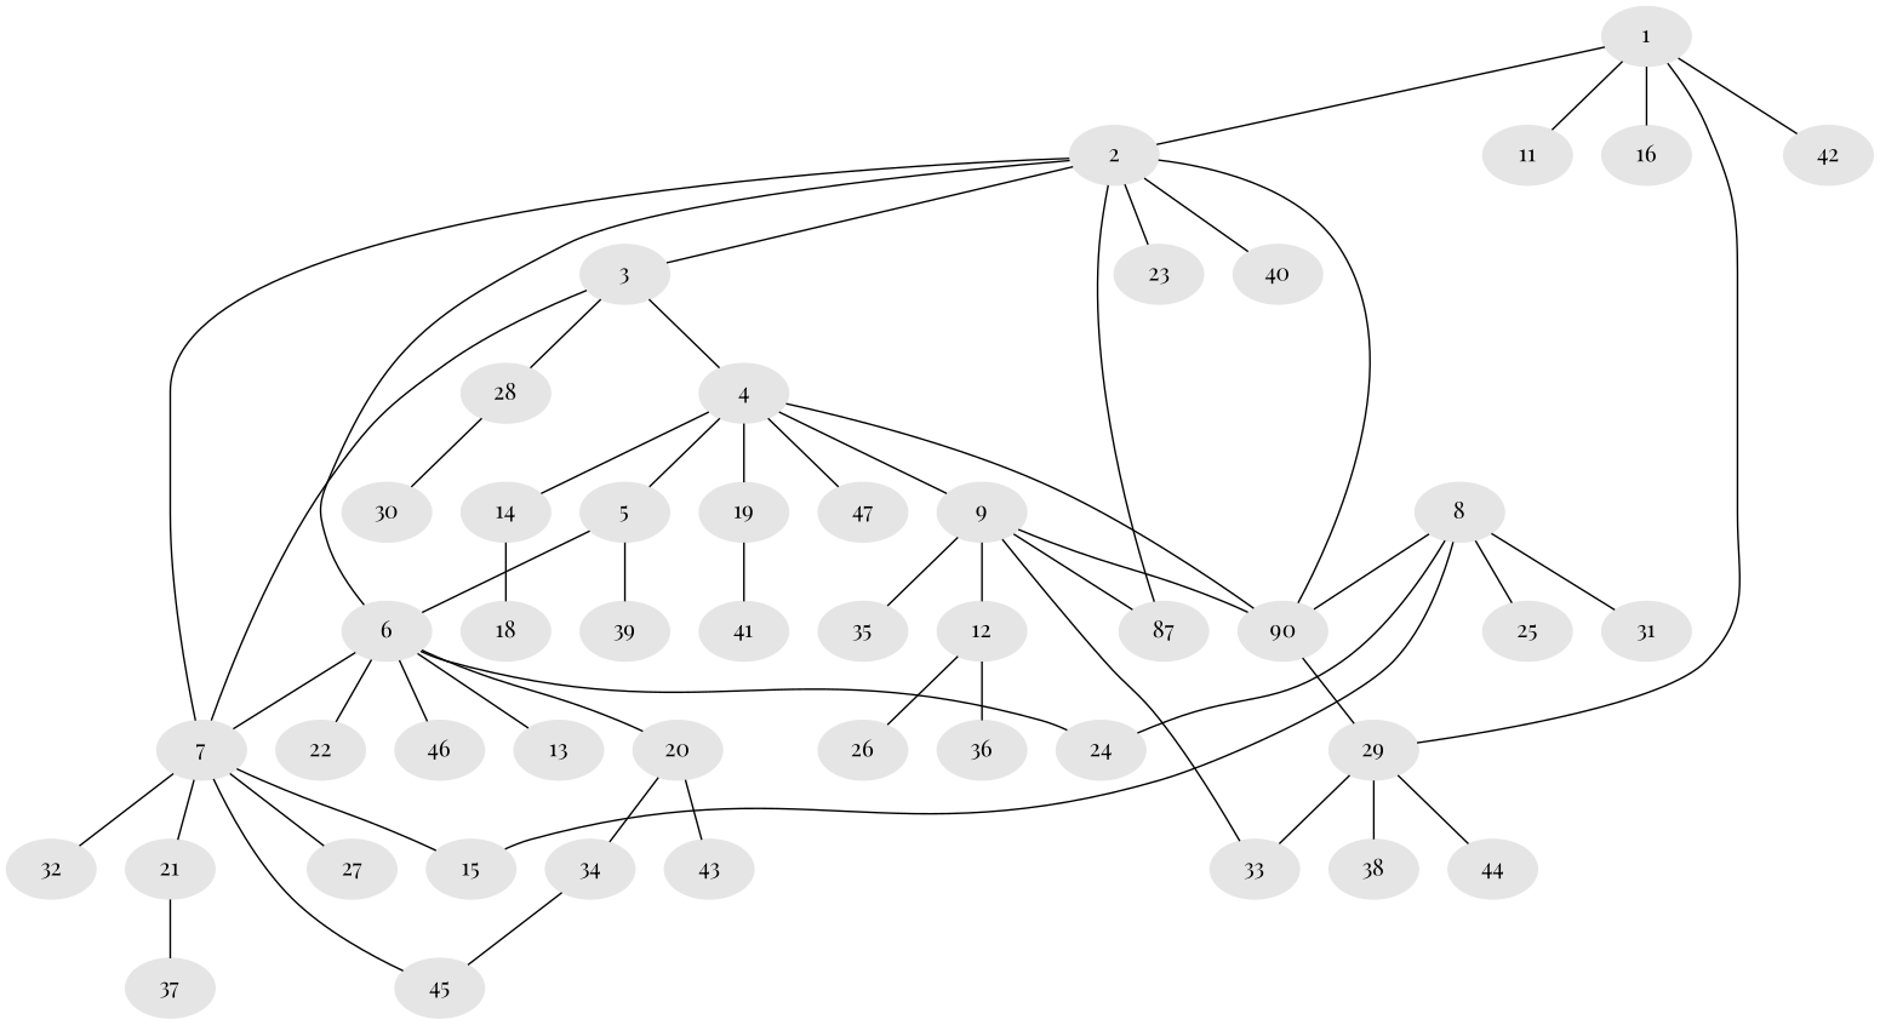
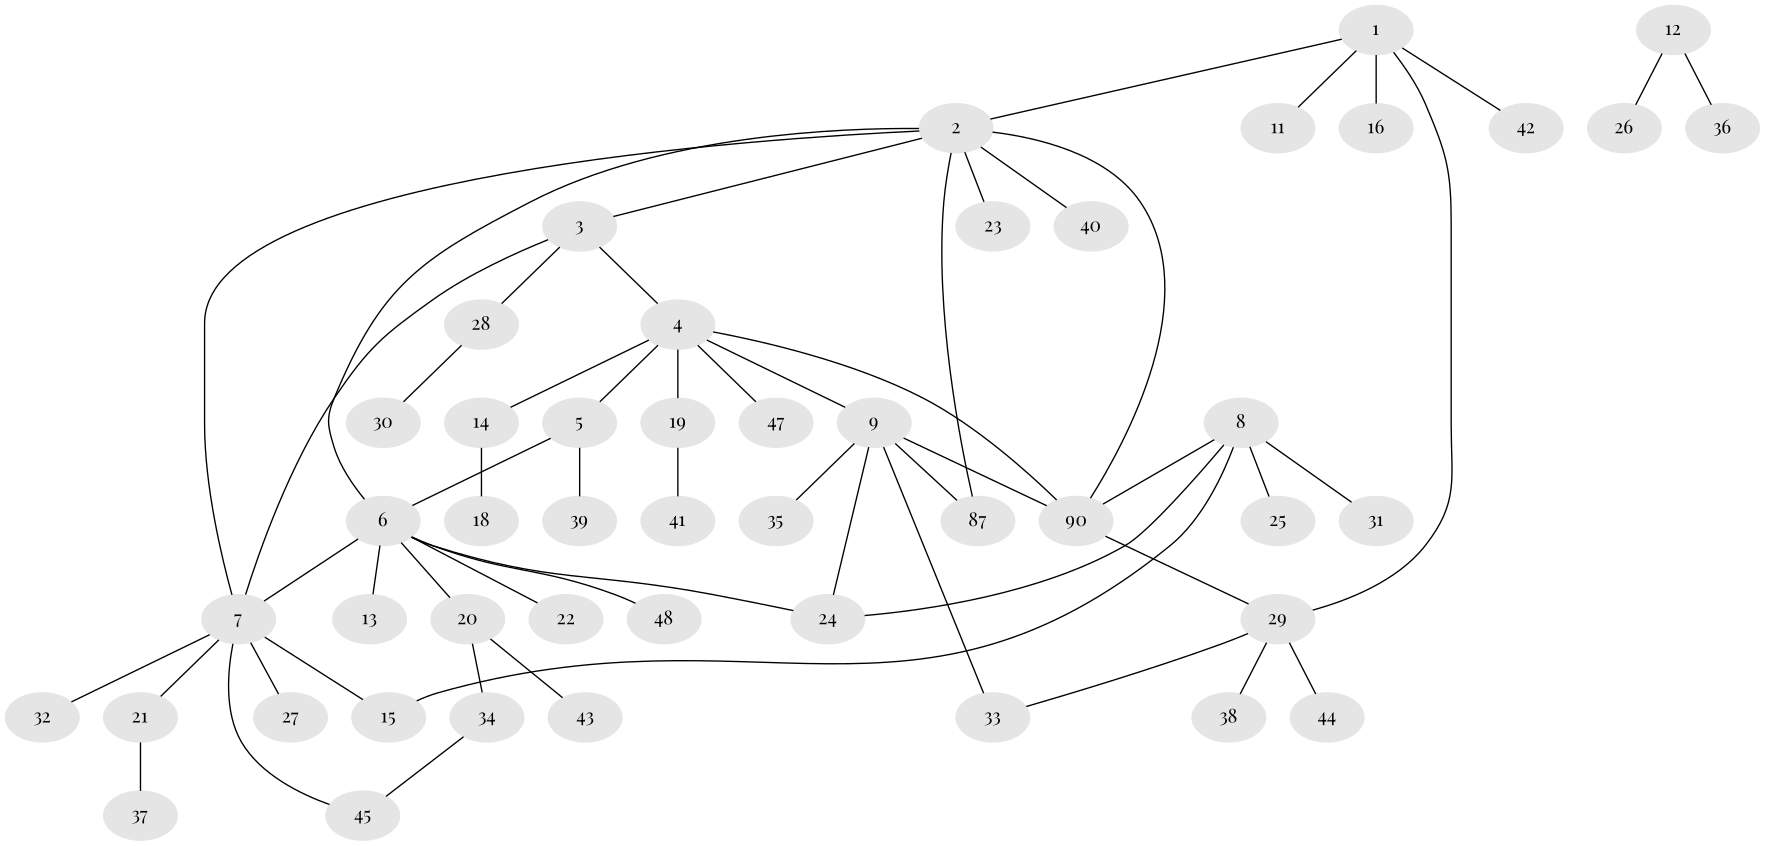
  graph {
    fontname="Playfair Display"
    node [color=gray90 fontname="Playfair Display" style=filled]
    edge [fontname="Playfair Display"]
    1
    2
    11
    16
    29
    42
    3
    6
    7
    n10 [label=90]
    n11 [label=87]
    23
    40
    33
    38
    44
    4
    28
    13
    20
    22
    24
-   46
+   46 [label=48]
    21
    27
    32
    45
    15
    5
    14
    19
    47
    9
    30
    39
    18
    41
    12
    35
    34
    43
    8
    25
    31
    37
    26
    36
    1 -- 2
    1 -- 11
    1 -- 16
    1 -- 29
    1 -- 42
    2 -- 3
    2 -- 6
    2 -- 7
    2 -- n10
    2 -- n11
    2 -- 23
    2 -- 40
    29 -- 33
    29 -- 38
    29 -- 44
    3 -- 7
    3 -- 4
    3 -- 28
    6 -- 7
    6 -- 13
    6 -- 20
    6 -- 22
    6 -- 24
    6 -- 46
    7 -- 21
    7 -- 27
    7 -- 32
    7 -- 45
    7 -- 15
    n10 -- 29
    4 -- n10
    4 -- 5
    4 -- 14
    4 -- 19
    4 -- 47
    4 -- 9
    28 -- 30
    20 -- 34
    20 -- 43
    21 -- 37
    5 -- 6
    5 -- 39
    14 -- 18
    19 -- 41
    9 -- n10
    9 -- n11
    9 -- 33
-   9 -- 12
+   9 -- 24
    9 -- 35
    12 -- 26
    12 -- 36
    34 -- 45
    8 -- n10
    8 -- 24
    8 -- 15
    8 -- 25
    8 -- 31
  }
